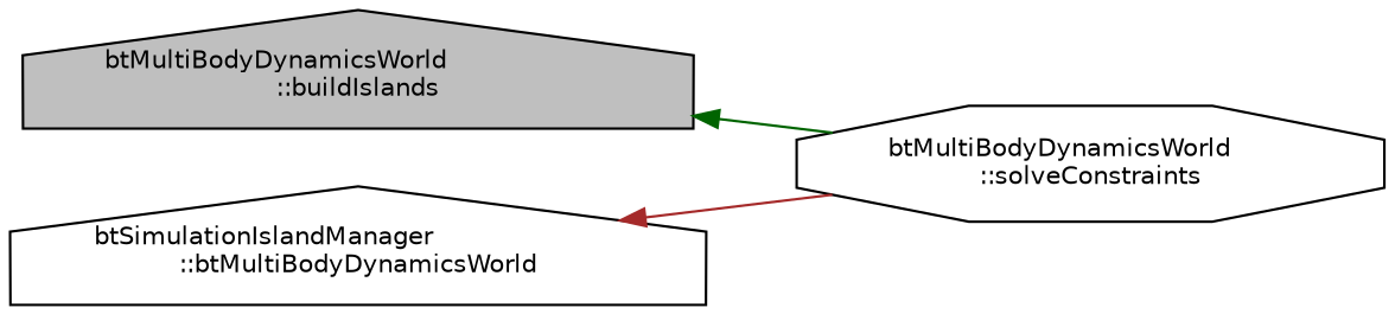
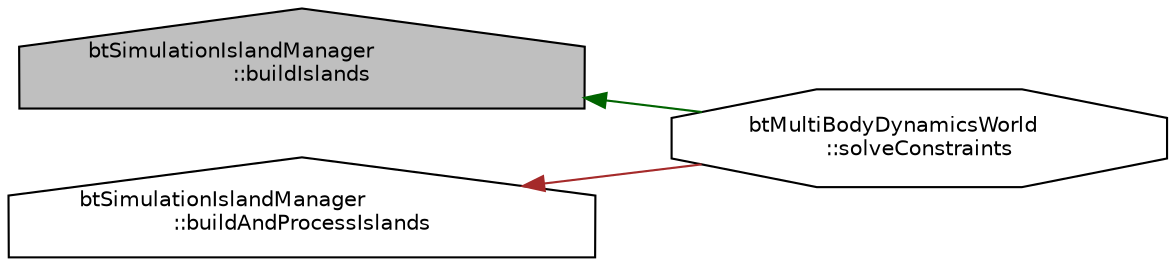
  digraph {
    rankdir=LR
    node [color=black fillcolor=white fontname=Helvetica fontsize=10 shape=house style=filled]
    edge [dir=back fontname=Helvetica fontsize=10 labelfontname=Helvetica labelfontsize=10 style=solid]
-   n1 [fillcolor=grey75 fontcolor=black height=0.2 label="btMultiBodyDynamicsWorld\l::buildIslands" width=0.4]
+   n1 [fillcolor=grey75 fontcolor=black height=0.2 label="btSimulationIslandManager\l::buildIslands" width=0.4]
    n2 [height=0.2 label="btMultiBodyDynamicsWorld\l::solveConstraints" shape=octagon width=0.4]
-   n3 [height=0.2 label="btSimulationIslandManager\l::btMultiBodyDynamicsWorld" width=0.4]
+   n3 [height=0.2 label="btSimulationIslandManager\l::buildAndProcessIslands" width=0.4]
    n1 -> n2 [color=darkgreen]
    n3 -> n2 [color=brown]
  }
